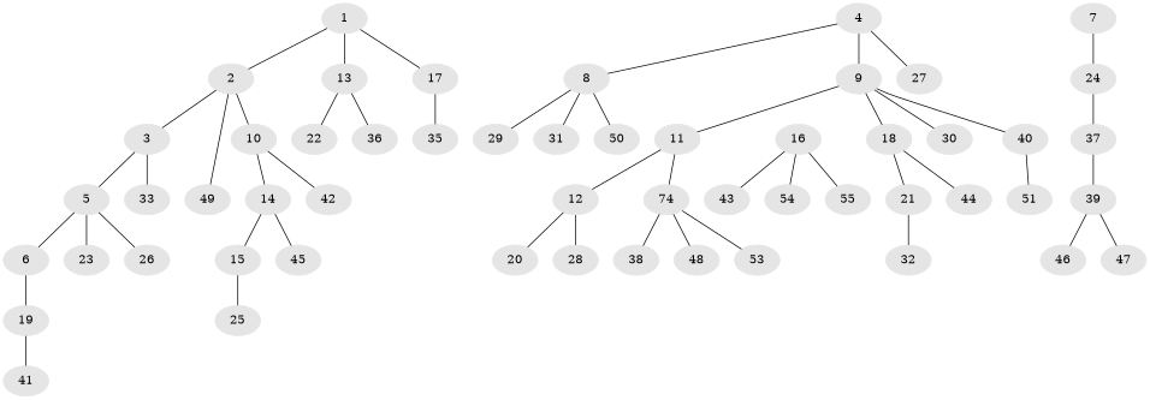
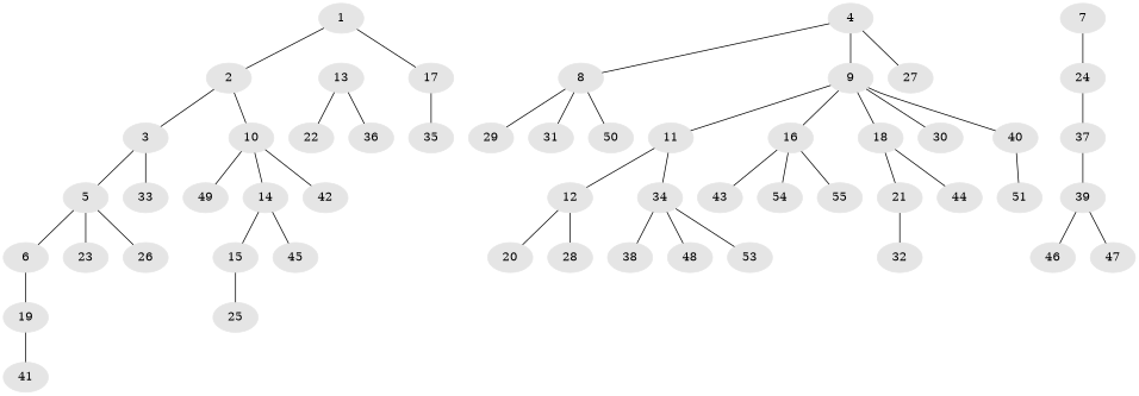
  graph {
    node [color=gray90 style=filled]
    1
    2
    13
    17
    3
    10
    49
    22
    36
    35
    5
    33
    14
    42
    4
    8
    9
    27
    6
    23
    26
    7
    24
    29
    31
    50
    11
    16
    18
    30
    40
    19
    41
    37
    12
-   34 [label=74]
+   34
    43
    54
    55
    21
    44
    51
    15
    45
    20
    28
    38
    48
    53
    25
    32
    39
    46
    47
    1 -- 2
-   1 -- 13
    1 -- 17
    2 -- 3
    2 -- 10
-   2 -- 49
+   10 -- 49
    13 -- 22
    13 -- 36
    17 -- 35
    3 -- 5
    3 -- 33
    10 -- 14
    10 -- 42
    5 -- 6
    5 -- 23
    5 -- 26
    14 -- 15
    14 -- 45
    4 -- 8
    4 -- 9
    4 -- 27
    8 -- 29
    8 -- 31
    8 -- 50
    9 -- 11
+   9 -- 16
    9 -- 18
    9 -- 30
    9 -- 40
    6 -- 19
    7 -- 24
    24 -- 37
    11 -- 12
    11 -- 34
    16 -- 43
    16 -- 54
    16 -- 55
    18 -- 21
    18 -- 44
    40 -- 51
    19 -- 41
    37 -- 39
    12 -- 20
    12 -- 28
    34 -- 38
    34 -- 48
    34 -- 53
    21 -- 32
    15 -- 25
    39 -- 46
    39 -- 47
  }
